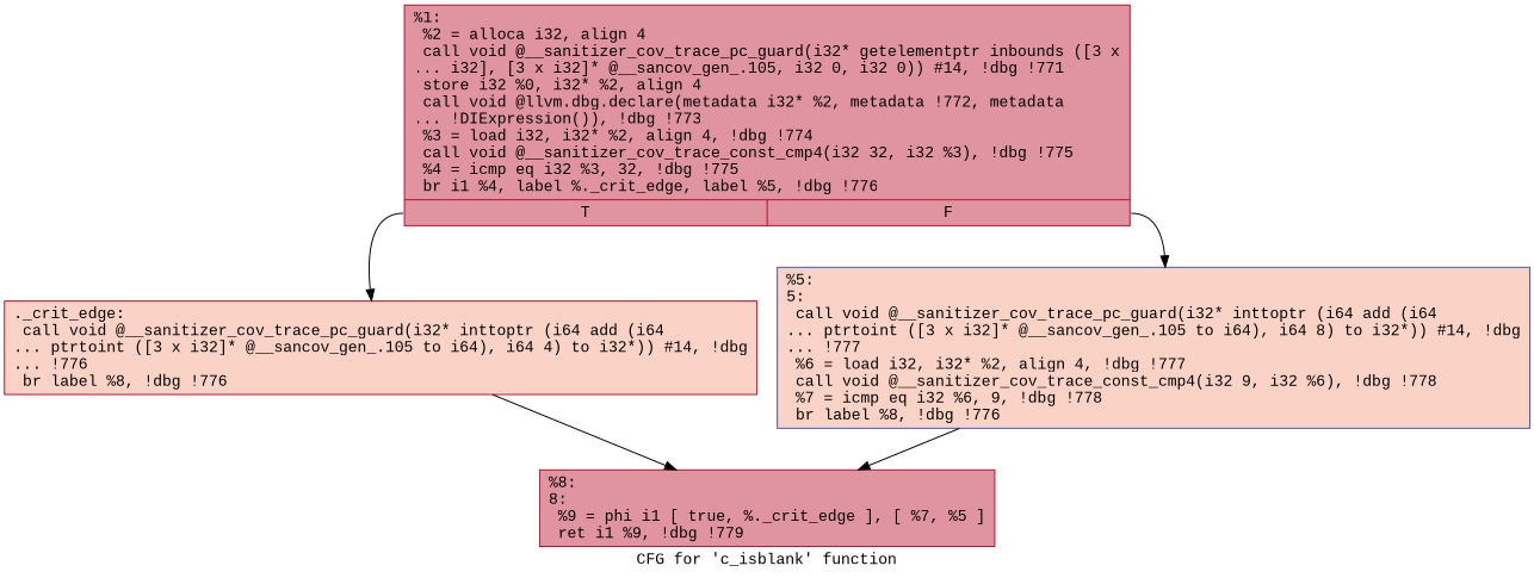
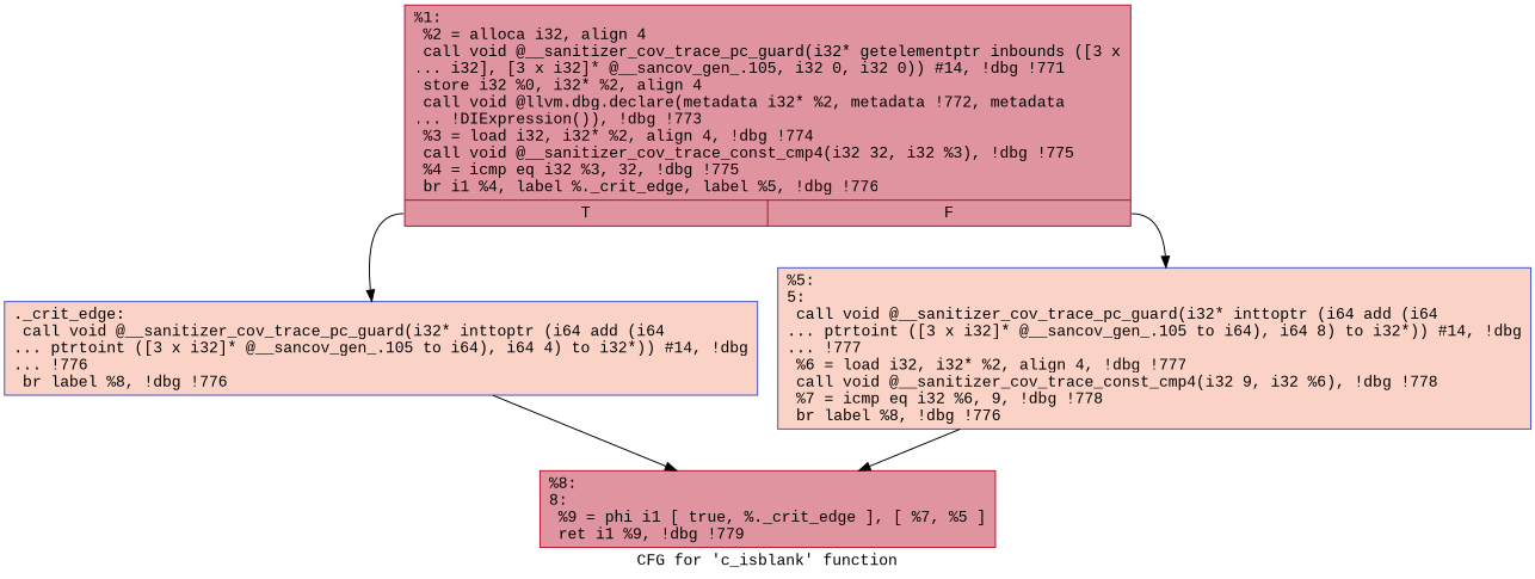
  digraph {
    label="CFG for 'c_isblank' function"
    fontname="Liberation Mono"
    node [color="#b70d28ff" fillcolor="#b70d2870" shape=record style=filled fontname="Liberation Mono"]
    edge [fontname="Liberation Mono"]
    n1 [label="{%1:\l  %2 = alloca i32, align 4\l  call void @__sanitizer_cov_trace_pc_guard(i32* getelementptr inbounds ([3 x\l... i32], [3 x i32]* @__sancov_gen_.105, i32 0, i32 0)) #14, !dbg !771\l  store i32 %0, i32* %2, align 4\l  call void @llvm.dbg.declare(metadata i32* %2, metadata !772, metadata\l... !DIExpression()), !dbg !773\l  %3 = load i32, i32* %2, align 4, !dbg !774\l  call void @__sanitizer_cov_trace_const_cmp4(i32 32, i32 %3), !dbg !775\l  %4 = icmp eq i32 %3, 32, !dbg !775\l  br i1 %4, label %._crit_edge, label %5, !dbg !776\l|{<s0>T|<s1>F}}"]
-   n2 [fillcolor="#f59c7d70" label="{._crit_edge:                                      \l  call void @__sanitizer_cov_trace_pc_guard(i32* inttoptr (i64 add (i64\l... ptrtoint ([3 x i32]* @__sancov_gen_.105 to i64), i64 4) to i32*)) #14, !dbg\l... !776\l  br label %8, !dbg !776\l}"]
+   n2 [color="#3d50c3ff" fillcolor="#f59c7d70" label="{._crit_edge:                                      \l  call void @__sanitizer_cov_trace_pc_guard(i32* inttoptr (i64 add (i64\l... ptrtoint ([3 x i32]* @__sancov_gen_.105 to i64), i64 4) to i32*)) #14, !dbg\l... !776\l  br label %8, !dbg !776\l}"]
    n3 [color="#3d50c3ff" fillcolor="#f59c7d70" label="{%5:\l5:                                                \l  call void @__sanitizer_cov_trace_pc_guard(i32* inttoptr (i64 add (i64\l... ptrtoint ([3 x i32]* @__sancov_gen_.105 to i64), i64 8) to i32*)) #14, !dbg\l... !777\l  %6 = load i32, i32* %2, align 4, !dbg !777\l  call void @__sanitizer_cov_trace_const_cmp4(i32 9, i32 %6), !dbg !778\l  %7 = icmp eq i32 %6, 9, !dbg !778\l  br label %8, !dbg !776\l}"]
    n4 [label="{%8:\l8:                                                \l  %9 = phi i1 [ true, %._crit_edge ], [ %7, %5 ]\l  ret i1 %9, !dbg !779\l}"]
    n1 -> n2 [tailport=s0]
    n1 -> n3 [tailport=s1]
    n2 -> n4
    n3 -> n4
  }
